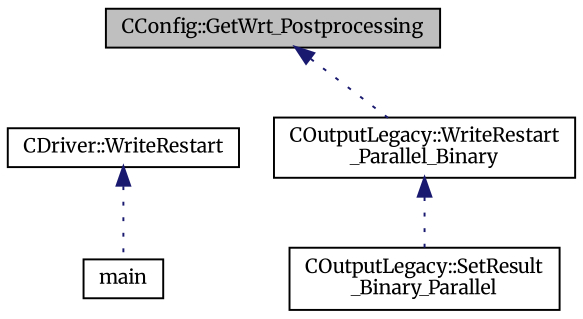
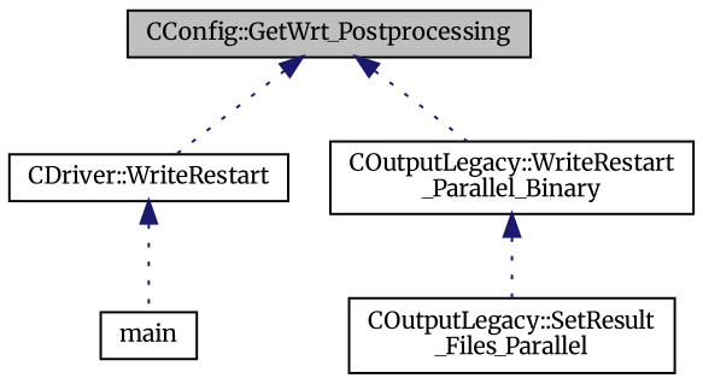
  digraph {
    fontname=Merriweather
    rankdir=TB
    node [color=black fillcolor=white fontname=Merriweather fontsize=10 shape=record style=filled]
    edge [color=midnightblue dir=back fontname=Merriweather fontsize=10 labelfontname=Helvetica labelfontsize=10 style=dotted]
    n1 [fillcolor=grey75 fontcolor=black height=0.2 label="CConfig::GetWrt_Postprocessing" width=0.4]
    n2 [height=0.2 label="CDriver::WriteRestart" width=0.4]
    n3 [height=0.2 label="COutputLegacy::WriteRestart\l_Parallel_Binary" width=0.4]
    n4 [height=0.2 label=main width=0.4]
-   n5 [height=0.2 label="COutputLegacy::SetResult\l_Binary_Parallel" width=0.4]
+   n5 [height=0.2 label="COutputLegacy::SetResult\l_Files_Parallel" width=0.4]
+   n1 -> n2
    n1 -> n3
    n2 -> n4
    n3 -> n5
  }
